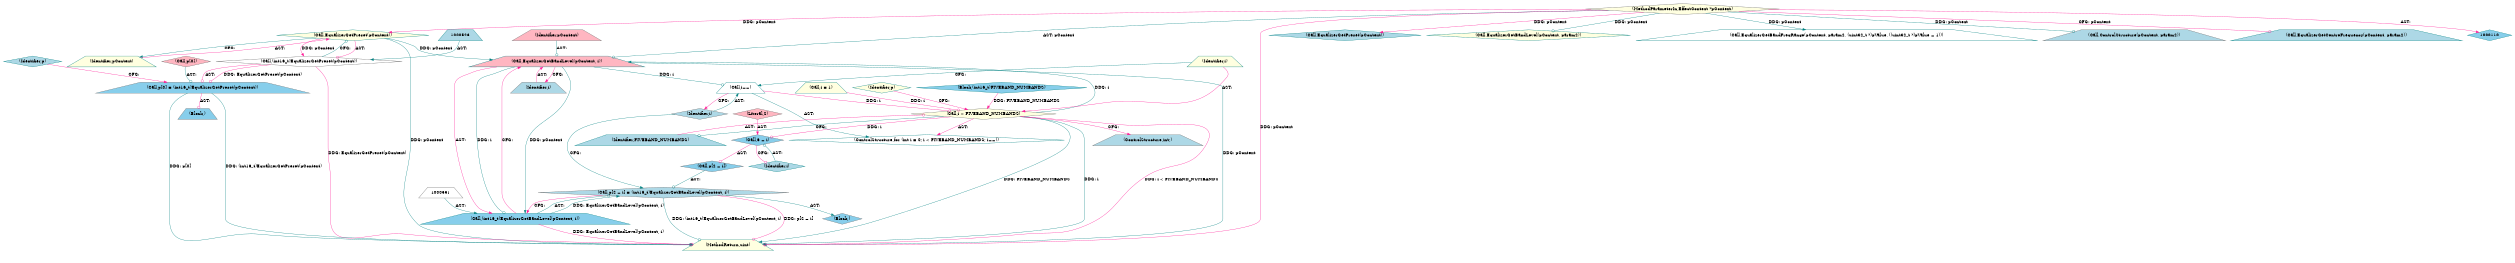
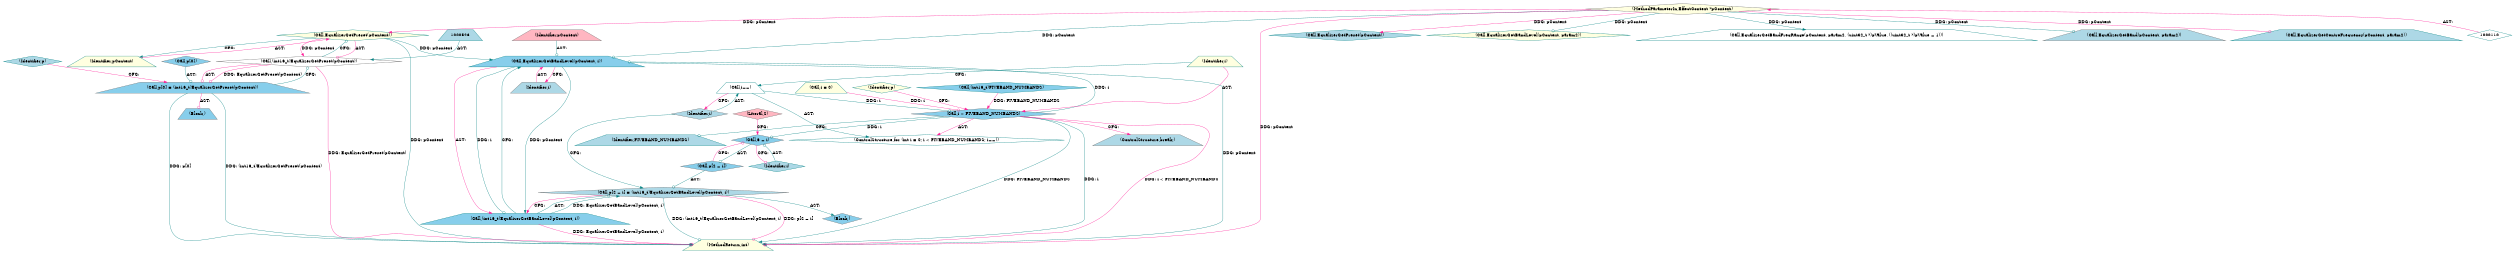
  digraph {
    node [color=teal fillcolor=lightblue shape=diamond style=filled]
    edge [arrowhead=normal color=teal]
    n1 [fillcolor=lightyellow label="(Call,EqualizerGetPreset(pContext))"]
    n2 [color=gray40 fillcolor=white label="(Call,(int16_t)EqualizerGetPreset(pContext))"]
-   n3 [fillcolor=lightpink label="(Call,EqualizerGetBandLevel(pContext, i))" shape=trapezium]
-   n4 [fillcolor=lightyellow label="(MethodReturn,uint)" shape=trapezium]
+   n3 [fillcolor=skyblue label="(Call,EqualizerGetBandLevel(pContext, i))" shape=trapezium]
+   n4 [fillcolor=lightyellow label="(MethodReturn,int)" shape=trapezium]
    n5 [fillcolor=lightyellow label="(Identifier,pContext)" shape=trapezium]
    n6 [color=gray40 fillcolor=skyblue label="(Call,p[0] = (int16_t)EqualizerGetPreset(pContext))" shape=trapezium]
    n7 [fillcolor=white label="(Call,i++)" shape=trapezium]
    n8 [fillcolor=skyblue label="(Call,(int16_t)EqualizerGetBandLevel(pContext, i))" shape=trapezium]
    n9 [color=gray40 label="(Identifier,i)" shape=trapezium]
    n10 [color=gray40 fillcolor=lightyellow label="(MethodParameterIn,EffectContext *pContext)"]
    n11 [label="(Call,EqualizerGetPreset(pContext))"]
    n12 [fillcolor=lightyellow label="(Call,EqualizerGetBandLevel(pContext, param2))"]
    n13 [fillcolor=white label="(Call,EqualizerGetBandFreqRange(pContext, param2, (uint32_t *)pValue, ((uint32_t *)pValue + 1)))" shape=trapezium]
-   n14 [color=gray40 label="(Call,ControlStructure(pContext, param2))" shape=trapezium]
+   n14 [color=gray40 label="(Call,EqualizerGetBand(pContext, param2))" shape=trapezium]
    n15 [label="(Call,EqualizerGetCentreFrequency(pContext, param2))" shape=trapezium]
-   1000110 [fillcolor=skyblue]
+   1000110 [fillcolor=white]
    n17 [color=gray40 fillcolor=skyblue label="(Block,)" shape=trapezium]
-   n18 [color=gray40 fillcolor=lightyellow label="(Call,i < FIVEBAND_NUMBANDS)"]
+   n18 [color=gray40 fillcolor=skyblue label="(Call,i < FIVEBAND_NUMBANDS)"]
    n19 [color=gray40 label="(Identifier,i)"]
    n20 [fillcolor=white label="(ControlStructure,for (int i = 0; i < FIVEBAND_NUMBANDS; i++))"]
    n21 [color=gray40 label="(Call,p[2 + i] = (int16_t)EqualizerGetBandLevel(pContext, i))"]
    n22 [color=gray40 fillcolor=skyblue label="(Call,6 + i)"]
    n23 [label="(Identifier,FIVEBAND_NUMBANDS)" shape=trapezium]
-   n24 [color=gray40 label="(ControlStructure,int;)" shape=trapezium]
+   n24 [color=gray40 label="(ControlStructure,break;)" shape=trapezium]
    n25 [label="(Identifier,i)"]
    n26 [color=gray40 fillcolor=skyblue label="(Call,p[2 + i])"]
    n27 [color=gray40 fillcolor=skyblue label="(Block,)"]
    n28 [fillcolor=lightyellow label="(Identifier,i)" shape=trapezium]
-   n29 [color=gray40 fillcolor=lightpink label="(Call,p[0])"]
+   n29 [color=gray40 fillcolor=skyblue label="(Call,p[0])"]
    n30 [color=gray40 fillcolor=lightpink label="(Literal,2)"]
-   n31 [fillcolor=lightyellow label="(Call,i = 1)" shape=trapezium]
+   n31 [fillcolor=lightyellow label="(Call,i = 0)" shape=trapezium]
    n32 [label="(Identifier,p)"]
    n33 [color=gray40 fillcolor=lightpink label="(Identifier,pContext)" shape=trapezium]
    n34 [fillcolor=lightyellow label="(Identifier,p)"]
-   n35 [fillcolor=skyblue label="(Block,(int16_t)FIVEBAND_NUMBANDS)"]
+   n35 [fillcolor=skyblue label="(Call,(int16_t)FIVEBAND_NUMBANDS)"]
    1000523 [shape=trapezium]
-   1000551 [color=gray40 fillcolor=white shape=trapezium]
    n1 -> n2 [arrowhead=odot color=deeppink label="AST: "]
    n1 -> n2 [color=deeppink label="DDG: pContext"]
    n1 -> n3 [label="DDG: pContext"]
    n1 -> n4 [arrowhead=odot label="DDG: pContext"]
    n1 -> n5 [label="CFG: "]
    n2 -> n1 [arrowhead=odot label="CFG: "]
    n2 -> n4 [arrowhead=odot color=deeppink label="DDG: EqualizerGetPreset(pContext)"]
    n2 -> n6 [arrowhead=odot color=deeppink label="AST: "]
    n2 -> n6 [arrowhead=odot color=deeppink label="DDG: EqualizerGetPreset(pContext)"]
    n3 -> n4 [label="DDG: pContext"]
-   n3 -> n7 [arrowhead=odot label="DDG: i"]
    n3 -> n8 [color=deeppink label="AST: "]
    n3 -> n8 [label="DDG: pContext"]
    n3 -> n8 [arrowhead=odot label="DDG: i"]
    n3 -> n9 [color=deeppink label="CFG: "]
    n5 -> n1 [color=deeppink label="AST: "]
+   n6 -> n2 [arrowhead=odot label="CFG: "]
    n6 -> n4 [arrowhead=odot label="DDG: (int16_t)EqualizerGetPreset(pContext)"]
    n6 -> n4 [label="DDG: p[0]"]
    n6 -> n17 [arrowhead=odot color=deeppink label="AST: "]
-   n7 -> n18 [arrowhead=odot color=deeppink label="DDG: i"]
+   n7 -> n18 [arrowhead=odot label="DDG: i"]
    n7 -> n19 [color=deeppink label="CFG: "]
    n7 -> n20 [label="AST: "]
-   n8 -> n3 [color=deeppink label="CFG: "]
+   n8 -> n3 [label="CFG: "]
    n8 -> n4 [arrowhead=odot color=deeppink label="DDG: EqualizerGetBandLevel(pContext, i)"]
    n8 -> n21 [arrowhead=odot label="AST: "]
    n8 -> n21 [label="DDG: EqualizerGetBandLevel(pContext, i)"]
    n9 -> n3 [color=deeppink label="AST: "]
    n10 -> n1 [color=deeppink label="DDG: pContext"]
-   n10 -> n3 [arrowhead=odot label="AST: pContext"]
+   n10 -> n3 [arrowhead=odot label="DDG: pContext"]
    n10 -> n4 [arrowhead=odot color=deeppink label="DDG: pContext"]
    n10 -> n11 [color=deeppink label="DDG: pContext"]
    n10 -> n12 [arrowhead=odot label="DDG: pContext"]
    n10 -> n13 [label="DDG: pContext"]
    n10 -> n14 [arrowhead=odot label="DDG: pContext"]
-   n10 -> n15 [arrowhead=odot color=deeppink label="CFG: pContext"]
-   n10 -> 1000110 [color=deeppink label="AST: "]
-   n18 -> n3 [label="DDG: i"]
+   n10 -> n15 [arrowhead=odot color=deeppink label="DDG: pContext"]
+   1000110 -> n10 [color=deeppink label="AST: "]
+   n18 -> n3 [arrowhead=odot label="DDG: i"]
    n18 -> n4 [label="DDG: FIVEBAND_NUMBANDS"]
    n18 -> n4 [label="DDG: i"]
    n18 -> n4 [arrowhead=odot color=deeppink label="DDG: i < FIVEBAND_NUMBANDS"]
    n18 -> n20 [color=deeppink label="AST: "]
-   n18 -> n22 [arrowhead=odot color=deeppink label="DDG: i"]
+   n18 -> n22 [arrowhead=odot label="DDG: i"]
    n18 -> n23 [arrowhead=odot label="CFG: "]
    n18 -> n24 [color=deeppink label="CFG: "]
    n19 -> n7 [label="AST: "]
    n19 -> n21 [label="CFG: "]
    n21 -> n4 [arrowhead=odot label="DDG: (int16_t)EqualizerGetBandLevel(pContext, i)"]
    n21 -> n4 [arrowhead=odot color=deeppink label="DDG: p[2 + i]"]
    n21 -> n8 [color=deeppink label="CFG: "]
    n21 -> n27 [label="AST: "]
    n22 -> n25 [arrowhead=odot color=deeppink label="CFG: "]
-   n22 -> n26 [arrowhead=odot color=deeppink label="AST: "]
-   n23 -> n18 [arrowhead=odot color=deeppink label="AST: "]
+   n22 -> n26 [arrowhead=odot label="AST: "]
    n25 -> n22 [arrowhead=odot label="AST: "]
    n26 -> n21 [arrowhead=odot label="AST: "]
+   n26 -> n22 [arrowhead=odot color=deeppink label="CFG: "]
    n28 -> n7 [label="CFG: "]
    n28 -> n18 [color=deeppink label="AST: "]
    n29 -> n6 [arrowhead=odot label="AST: "]
-   n30 -> n22 [color=deeppink label="AST: "]
+   n30 -> n22 [color=deeppink label="CFG: "]
    n31 -> n18 [arrowhead=odot color=deeppink label="DDG: i"]
    n32 -> n6 [color=deeppink label="CFG: "]
    n33 -> n3 [arrowhead=odot label="AST: "]
    n34 -> n18 [color=deeppink label="CFG: "]
    n35 -> n18 [color=deeppink label="DDG: FIVEBAND_NUMBANDS"]
    1000523 -> n2 [label="AST: "]
-   1000551 -> n8 [label="AST: "]
  }
